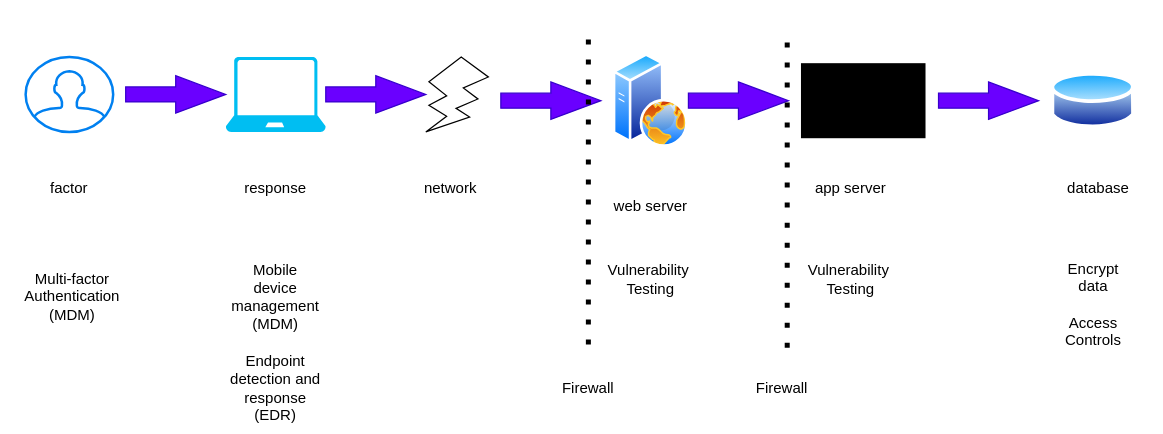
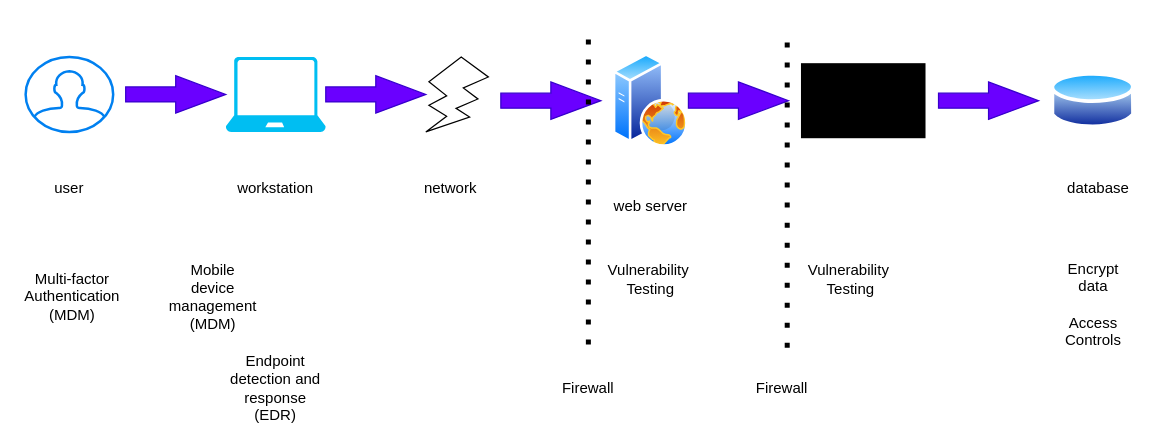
  <mxCell id="0" />
  <mxCell id="1" parent="0" />
  <mxCell id="2" value="" style="html=1;verticalLabelPosition=bottom;align=center;labelBackgroundColor=#ffffff;verticalAlign=top;strokeWidth=2;strokeColor=#0080F0;shadow=0;dashed=0;shape=mxgraph.ios7.icons.user;" parent="1" vertex="1"><mxGeometry x="20" y="45" width="70" height="60" as="geometry" /></mxCell>
  <mxCell id="3" value="" style="verticalLabelPosition=bottom;html=1;verticalAlign=top;align=center;strokeColor=none;fillColor=#00BEF2;shape=mxgraph.azure.laptop;pointerEvents=1;" parent="1" vertex="1"><mxGeometry x="180" y="45" width="80" height="60" as="geometry" /></mxCell>
  <mxCell id="4" value="" style="verticalLabelPosition=bottom;verticalAlign=top;html=1;shape=mxgraph.basic.flash" parent="1" vertex="1"><mxGeometry x="340" y="45" width="50" height="60" as="geometry" /></mxCell>
  <mxCell id="5" value="" style="image;aspect=fixed;perimeter=ellipsePerimeter;html=1;align=center;shadow=0;dashed=0;spacingTop=3;image=img/lib/active_directory/web_server.svg;" parent="1" vertex="1"><mxGeometry x="490" y="42.5" width="60" height="75" as="geometry" /></mxCell>
  <mxCell id="6" value="" style="sketch=0;verticalLabelPosition=bottom;sketch=0;aspect=fixed;html=1;verticalAlign=top;strokeColor=none;fillColor=#000000;align=center;outlineConnect=0;pointerEvents=1;shape=mxgraph.citrix2.windows_server_apps_and_desktops;" parent="1" vertex="1"><mxGeometry x="640" y="50" width="99.59" height="60" as="geometry" /></mxCell>
  <mxCell id="7" value="" style="image;aspect=fixed;perimeter=ellipsePerimeter;html=1;align=center;shadow=0;dashed=0;spacingTop=3;image=img/lib/active_directory/database.svg;" parent="1" vertex="1"><mxGeometry x="840" y="55" width="67.57" height="50" as="geometry" /></mxCell>
- <mxCell id="8" value="factor" style="text;html=1;align=center;verticalAlign=middle;whiteSpace=wrap;rounded=0;" parent="1" vertex="1"><mxGeometry x="25" y="135" width="60" height="30" as="geometry" /></mxCell>
- <mxCell id="9" value="response" style="text;html=1;align=center;verticalAlign=middle;whiteSpace=wrap;rounded=0;" parent="1" vertex="1"><mxGeometry x="190" y="135" width="60" height="30" as="geometry" /></mxCell>
+ <mxCell id="8" value="user" style="text;html=1;align=center;verticalAlign=middle;whiteSpace=wrap;rounded=0;" parent="1" vertex="1"><mxGeometry x="25" y="135" width="60" height="30" as="geometry" /></mxCell>
+ <mxCell id="9" value="workstation" style="text;html=1;align=center;verticalAlign=middle;whiteSpace=wrap;rounded=0;" parent="1" vertex="1"><mxGeometry x="190" y="135" width="60" height="30" as="geometry" /></mxCell>
  <mxCell id="10" value="network" style="text;html=1;align=center;verticalAlign=middle;whiteSpace=wrap;rounded=0;" parent="1" vertex="1"><mxGeometry x="330" y="135" width="60" height="30" as="geometry" /></mxCell>
  <mxCell id="11" value="web server" style="text;html=1;align=center;verticalAlign=middle;whiteSpace=wrap;rounded=0;" parent="1" vertex="1"><mxGeometry x="485" y="150" width="70" height="30" as="geometry" /></mxCell>
- <mxCell id="12" value="app server" style="text;html=1;align=center;verticalAlign=middle;whiteSpace=wrap;rounded=0;" parent="1" vertex="1"><mxGeometry x="650" y="135" width="60" height="30" as="geometry" /></mxCell>
  <mxCell id="13" value="database" style="text;html=1;align=center;verticalAlign=middle;whiteSpace=wrap;rounded=0;" parent="1" vertex="1"><mxGeometry x="847.57" y="135" width="60" height="30" as="geometry" /></mxCell>
  <mxCell id="14" value="" style="html=1;shadow=0;dashed=0;align=center;verticalAlign=middle;shape=mxgraph.arrows2.arrow;dy=0.6;dx=40;notch=0;fillColor=#6a00ff;strokeColor=#3700CC;fontColor=#ffffff;" parent="1" vertex="1"><mxGeometry x="260" y="60" width="80" height="30" as="geometry" /></mxCell>
  <mxCell id="15" value="" style="html=1;shadow=0;dashed=0;align=center;verticalAlign=middle;shape=mxgraph.arrows2.arrow;dy=0.6;dx=40;notch=0;fillColor=#6a00ff;strokeColor=#3700CC;fontColor=#ffffff;" parent="1" vertex="1"><mxGeometry x="100" y="60" width="80" height="30" as="geometry" /></mxCell>
  <mxCell id="16" value="" style="html=1;shadow=0;dashed=0;align=center;verticalAlign=middle;shape=mxgraph.arrows2.arrow;dy=0.6;dx=40;notch=0;fillColor=#6a00ff;strokeColor=#3700CC;fontColor=#ffffff;" parent="1" vertex="1"><mxGeometry x="400" y="65" width="80" height="30" as="geometry" /></mxCell>
  <mxCell id="17" value="" style="html=1;shadow=0;dashed=0;align=center;verticalAlign=middle;shape=mxgraph.arrows2.arrow;dy=0.6;dx=40;notch=0;fillColor=#6a00ff;strokeColor=#3700CC;fontColor=#ffffff;" parent="1" vertex="1"><mxGeometry x="550" y="65" width="80" height="30" as="geometry" /></mxCell>
  <mxCell id="18" value="" style="html=1;shadow=0;dashed=0;align=center;verticalAlign=middle;shape=mxgraph.arrows2.arrow;dy=0.6;dx=40;notch=0;fillColor=#6a00ff;strokeColor=#3700CC;fontColor=#ffffff;" parent="1" vertex="1"><mxGeometry x="750" y="65" width="80" height="30" as="geometry" /></mxCell>
  <mxCell id="19" value="Multi-factor Authentication (MDM)" style="text;html=1;align=center;verticalAlign=middle;whiteSpace=wrap;rounded=0;" vertex="1" parent="1"><mxGeometry x="25" y="208" width="65" height="57" as="geometry" /></mxCell>
- <mxCell id="20" value="Mobile device management&lt;div&gt;(MDM)&lt;/div&gt;" style="text;html=1;align=center;verticalAlign=middle;whiteSpace=wrap;rounded=0;" vertex="1" parent="1"><mxGeometry x="190" y="214.75" width="60" height="43.5" as="geometry" /></mxCell>
+ <mxCell id="20" value="Mobile device management&lt;div&gt;(MDM)&lt;/div&gt;" style="text;html=1;align=center;verticalAlign=middle;whiteSpace=wrap;rounded=0;" vertex="1" parent="1"><mxGeometry x="140" y="214.75" width="60" height="43.5" as="geometry" /></mxCell>
  <mxCell id="21" value="Endpoint detection and response&lt;div&gt;(EDR)&lt;/div&gt;" style="text;html=1;align=center;verticalAlign=middle;whiteSpace=wrap;rounded=0;" vertex="1" parent="1"><mxGeometry x="175" y="295" width="90" height="30" as="geometry" /></mxCell>
  <mxCell id="22" value="Firewall" style="text;html=1;align=center;verticalAlign=middle;whiteSpace=wrap;rounded=0;" vertex="1" parent="1"><mxGeometry x="440" y="295" width="60" height="30" as="geometry" /></mxCell>
  <mxCell id="23" value="Vulnerability&amp;nbsp;&lt;div&gt;Testing&lt;/div&gt;" style="text;html=1;align=center;verticalAlign=middle;whiteSpace=wrap;rounded=0;" vertex="1" parent="1"><mxGeometry x="490" y="208" width="60" height="30" as="geometry" /></mxCell>
  <mxCell id="24" value="Vulnerability&amp;nbsp;&lt;div&gt;Testing&lt;/div&gt;" style="text;html=1;align=center;verticalAlign=middle;whiteSpace=wrap;rounded=0;" vertex="1" parent="1"><mxGeometry x="650" y="208" width="60" height="30" as="geometry" /></mxCell>
  <mxCell id="25" value="Encrypt data&lt;div&gt;&lt;br&gt;&lt;/div&gt;&lt;div&gt;Access Controls&lt;/div&gt;" style="text;html=1;align=center;verticalAlign=middle;whiteSpace=wrap;rounded=0;" vertex="1" parent="1"><mxGeometry x="843.79" y="228.25" width="60" height="30" as="geometry" /></mxCell>
  <mxCell id="26" style="edgeStyle=orthogonalEdgeStyle;rounded=0;orthogonalLoop=1;jettySize=auto;html=1;exitX=0.5;exitY=1;exitDx=0;exitDy=0;" edge="1" parent="1" source="21" target="21"><mxGeometry relative="1" as="geometry" /></mxCell>
  <mxCell id="27" value="" style="endArrow=none;dashed=1;html=1;dashPattern=1 3;strokeWidth=4;rounded=0;" edge="1" parent="1"><mxGeometry width="50" height="50" relative="1" as="geometry"><mxPoint x="470" y="275" as="sourcePoint" /><mxPoint x="470" y="20" as="targetPoint" /></mxGeometry></mxCell>
  <mxCell id="28" value="" style="endArrow=none;dashed=1;html=1;dashPattern=1 3;strokeWidth=4;rounded=0;" edge="1" parent="1"><mxGeometry width="50" height="50" relative="1" as="geometry"><mxPoint x="629" y="277.5" as="sourcePoint" /><mxPoint x="629" y="22.5" as="targetPoint" /></mxGeometry></mxCell>
  <mxCell id="29" value="Firewall" style="text;html=1;align=center;verticalAlign=middle;whiteSpace=wrap;rounded=0;" vertex="1" parent="1"><mxGeometry x="595" y="295" width="60" height="30" as="geometry" /></mxCell>
